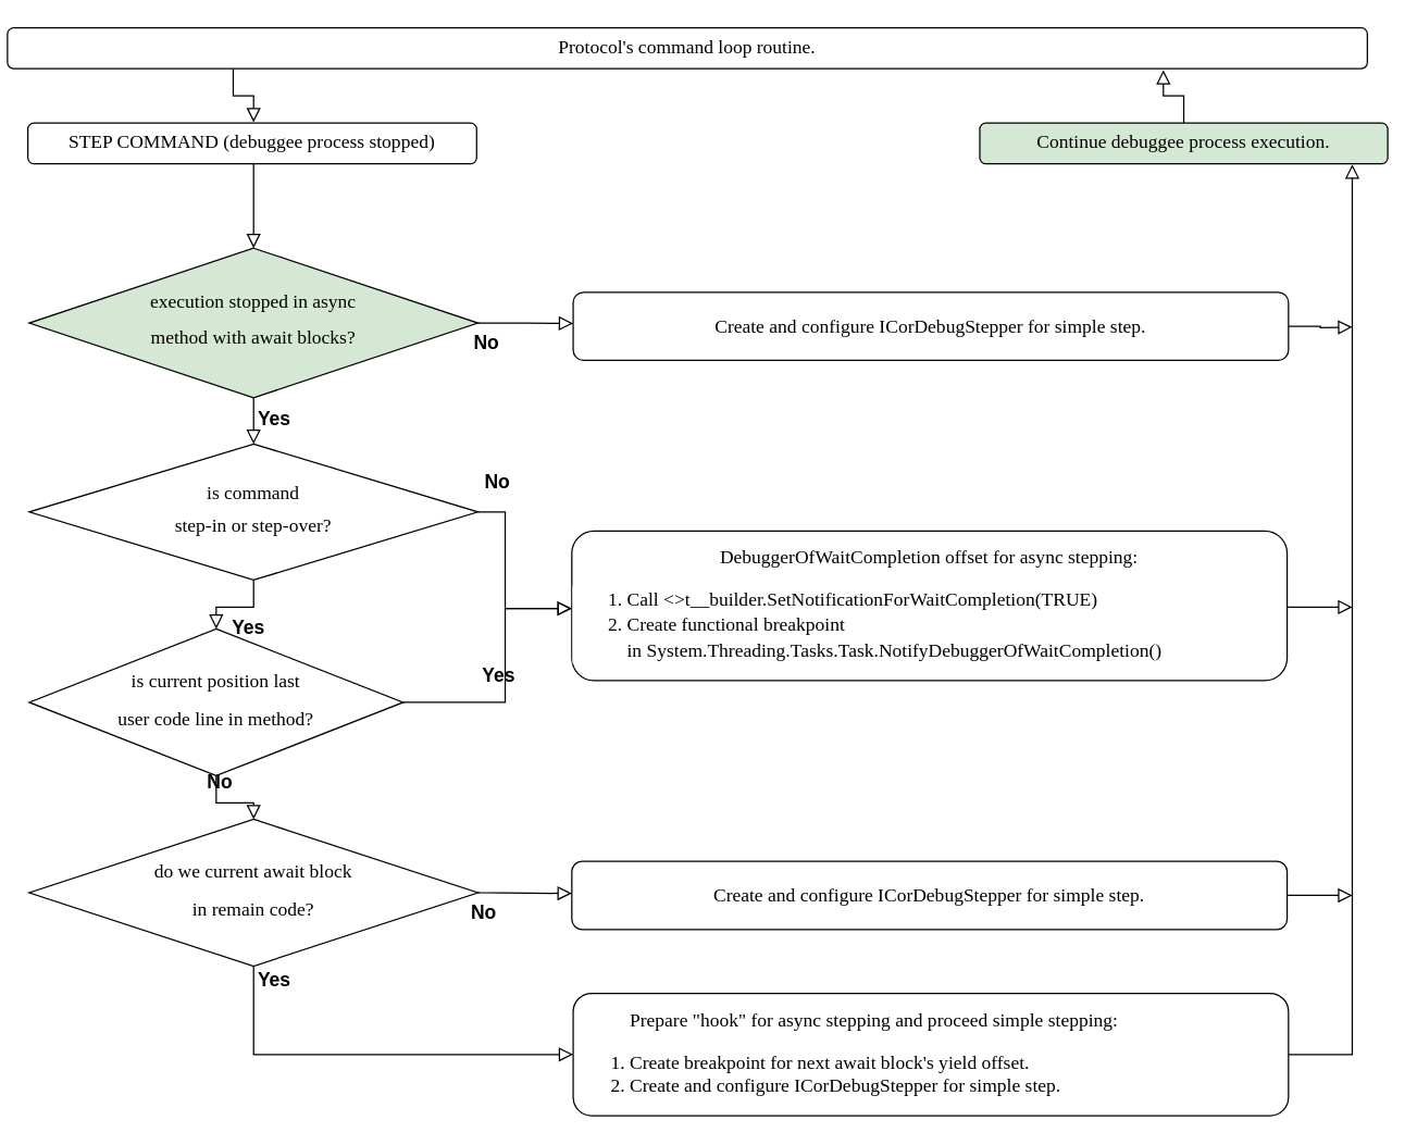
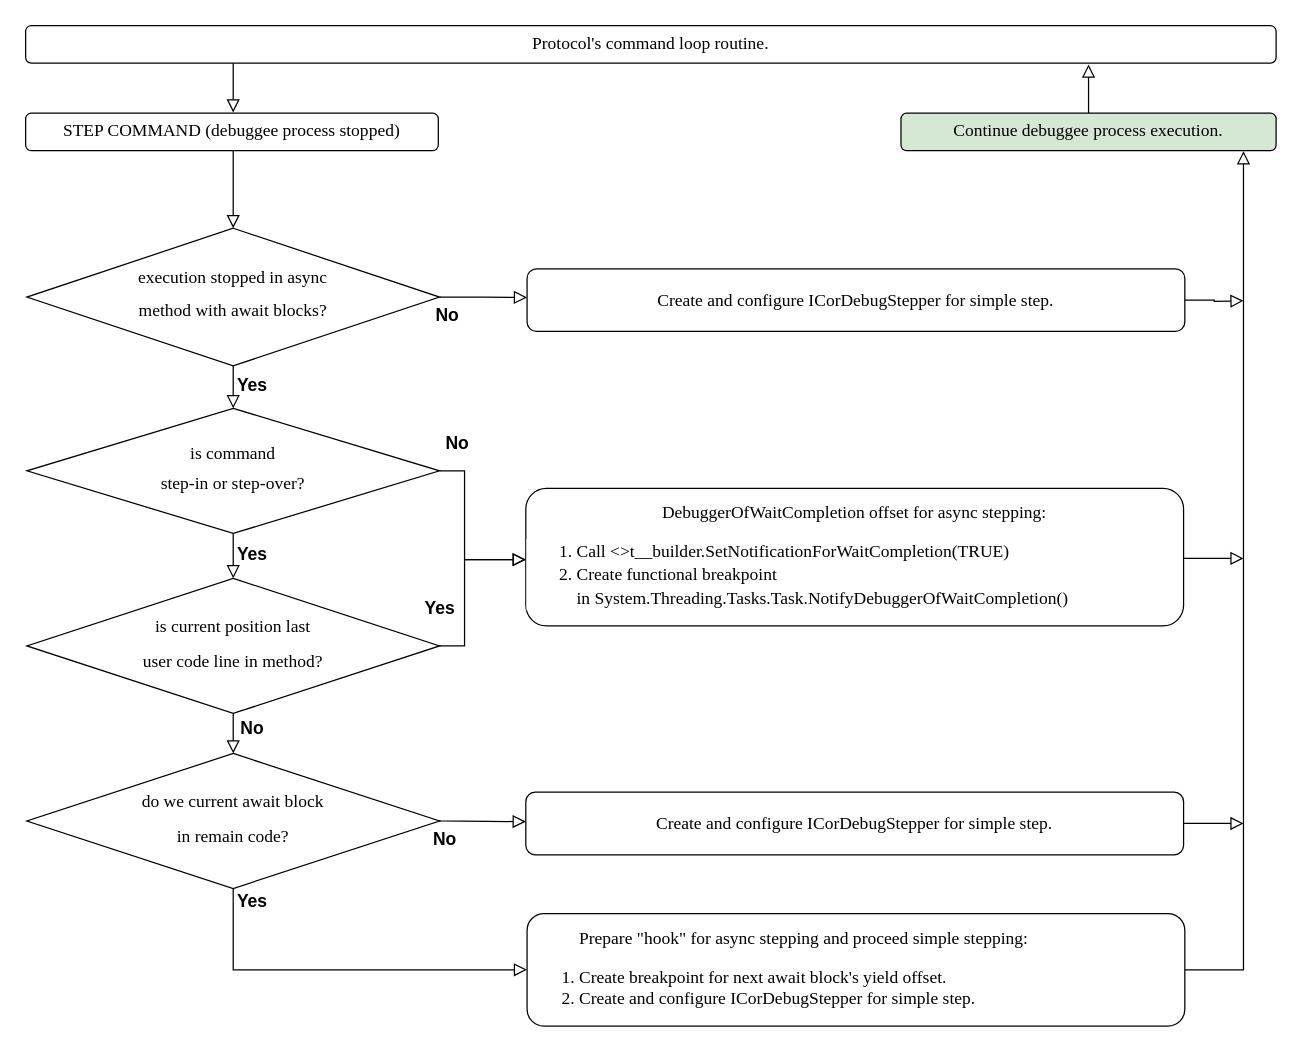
  <mxCell id="0" />
  <mxCell id="1" parent="0" />
  <mxCell id="2" value="" style="rounded=0;html=1;jettySize=auto;orthogonalLoop=1;fontSize=11;endArrow=block;endFill=0;endSize=8;strokeWidth=1;shadow=0;labelBackgroundColor=none;edgeStyle=orthogonalEdgeStyle;entryX=0.5;entryY=0;entryDx=0;entryDy=0;exitX=0.503;exitY=0.996;exitDx=0;exitDy=0;exitPerimeter=0;" parent="1" source="25" target="7" edge="1"><mxGeometry relative="1" as="geometry"><mxPoint x="186" y="123" as="sourcePoint" /><mxPoint x="476" y="152" as="targetPoint" /><Array as="points" /></mxGeometry></mxCell>
  <mxCell id="3" style="edgeStyle=orthogonalEdgeStyle;rounded=0;orthogonalLoop=1;jettySize=auto;html=1;exitX=0.166;exitY=0.969;exitDx=0;exitDy=0;entryX=0.503;entryY=-0.019;entryDx=0;entryDy=0;exitPerimeter=0;endArrow=block;endFill=0;endSize=8;entryPerimeter=0;" parent="1" source="4" target="25" edge="1"><mxGeometry relative="1" as="geometry" /></mxCell>
- <mxCell id="4" value="&lt;font style=&quot;font-size: 14px&quot;&gt;&lt;span style=&quot;font-size: 14px&quot;&gt;Protocol's command loop routine.&lt;/span&gt;&lt;/font&gt;" style="rounded=1;whiteSpace=wrap;html=1;fontSize=14;glass=0;strokeWidth=1;shadow=0;fontFamily=Verdana;" parent="1" vertex="1"><mxGeometry x="5" y="20" width="1000" height="30" as="geometry" /></mxCell>
+ <mxCell id="4" value="&lt;font style=&quot;font-size: 14px&quot;&gt;&lt;span style=&quot;font-size: 14px&quot;&gt;Protocol's command loop routine.&lt;/span&gt;&lt;/font&gt;" style="rounded=1;whiteSpace=wrap;html=1;fontSize=14;glass=0;strokeWidth=1;shadow=0;fontFamily=Verdana;" parent="1" vertex="1"><mxGeometry x="20" y="20" width="1000" height="30" as="geometry" /></mxCell>
  <mxCell id="5" value="Yes" style="rounded=0;html=1;jettySize=auto;orthogonalLoop=1;fontSize=14;endArrow=block;endFill=0;endSize=8;strokeWidth=1;shadow=0;labelBackgroundColor=none;edgeStyle=orthogonalEdgeStyle;fontStyle=1" parent="1" source="7" target="12" edge="1"><mxGeometry x="0.2" y="15" relative="1" as="geometry"><mxPoint as="offset" /></mxGeometry></mxCell>
  <mxCell id="6" value="No" style="edgeStyle=orthogonalEdgeStyle;rounded=0;html=1;jettySize=auto;orthogonalLoop=1;fontSize=14;endArrow=block;endFill=0;strokeWidth=1;shadow=0;labelBackgroundColor=none;fontStyle=1;exitX=1;exitY=0.5;exitDx=0;exitDy=0;endSize=8;entryX=0;entryY=0.458;entryDx=0;entryDy=0;entryPerimeter=0;" parent="1" source="7" target="9" edge="1"><mxGeometry x="-0.816" y="-15" relative="1" as="geometry"><mxPoint as="offset" /><mxPoint x="371" y="237" as="sourcePoint" /><mxPoint x="421" y="238" as="targetPoint" /><Array as="points" /></mxGeometry></mxCell>
- <mxCell id="7" value="&lt;p style=&quot;line-height: 120%&quot;&gt;&lt;font style=&quot;font-size: 14px ; line-height: 100%&quot;&gt;execution stopped in async&lt;/font&gt;&lt;/p&gt;&lt;p style=&quot;line-height: 120%&quot;&gt;&lt;font style=&quot;font-size: 14px ; line-height: 100%&quot;&gt;method with await blocks?&lt;/font&gt;&lt;/p&gt;" style="rhombus;whiteSpace=wrap;html=1;shadow=0;fontFamily=Verdana;fontSize=12;align=center;strokeWidth=1;spacing=6;spacingTop=-4;fillColor=#d5e8d4;" parent="1" vertex="1"><mxGeometry x="21" y="182" width="330" height="110" as="geometry" /></mxCell>
+ <mxCell id="7" value="&lt;p style=&quot;line-height: 120%&quot;&gt;&lt;font style=&quot;font-size: 14px ; line-height: 100%&quot;&gt;execution stopped in async&lt;/font&gt;&lt;/p&gt;&lt;p style=&quot;line-height: 120%&quot;&gt;&lt;font style=&quot;font-size: 14px ; line-height: 100%&quot;&gt;method with await blocks?&lt;/font&gt;&lt;/p&gt;" style="rhombus;whiteSpace=wrap;html=1;shadow=0;fontFamily=Verdana;fontSize=12;align=center;strokeWidth=1;spacing=6;spacingTop=-4;" parent="1" vertex="1"><mxGeometry x="21" y="182" width="330" height="110" as="geometry" /></mxCell>
  <mxCell id="8" style="edgeStyle=orthogonalEdgeStyle;rounded=0;orthogonalLoop=1;jettySize=auto;html=1;exitX=1;exitY=0.5;exitDx=0;exitDy=0;fontSize=14;endSize=8;endArrow=block;endFill=0;" parent="1" source="9" edge="1"><mxGeometry relative="1" as="geometry"><mxPoint x="994" y="240" as="targetPoint" /><mxPoint x="918" y="237.5" as="sourcePoint" /></mxGeometry></mxCell>
  <mxCell id="9" value="&lt;div style=&quot;background-color: rgb(255 , 255 , 255) ; font-size: 14px ; line-height: 19px&quot;&gt;Create and configure ICorDebugStepper for simple step.&lt;br&gt;&lt;/div&gt;" style="rounded=1;whiteSpace=wrap;html=1;fontSize=14;glass=0;strokeWidth=1;shadow=0;fontFamily=Verdana;" parent="1" vertex="1"><mxGeometry x="421" y="214.5" width="526" height="50" as="geometry" /></mxCell>
  <mxCell id="10" value="No" style="rounded=0;html=1;jettySize=auto;orthogonalLoop=1;fontSize=14;endArrow=block;endFill=0;endSize=8;strokeWidth=1;shadow=0;labelBackgroundColor=none;edgeStyle=orthogonalEdgeStyle;fontStyle=1;exitX=1;exitY=0.5;exitDx=0;exitDy=0;" parent="1" source="12" target="14" edge="1"><mxGeometry x="-0.797" y="22" relative="1" as="geometry"><mxPoint as="offset" /><Array as="points"><mxPoint x="371" y="376" /><mxPoint x="371" y="447" /></Array><mxPoint x="371" y="412" as="sourcePoint" /></mxGeometry></mxCell>
  <mxCell id="11" value="Yes" style="edgeStyle=orthogonalEdgeStyle;rounded=0;html=1;jettySize=auto;orthogonalLoop=1;fontSize=14;endArrow=block;endFill=0;endSize=8;strokeWidth=1;shadow=0;labelBackgroundColor=none;fontStyle=1" parent="1" source="12" target="16" edge="1"><mxGeometry x="-0.25" y="15" relative="1" as="geometry"><mxPoint as="offset" /><mxPoint x="422" y="444" as="targetPoint" /></mxGeometry></mxCell>
  <mxCell id="12" value="&lt;p style=&quot;line-height: 100%&quot;&gt;&lt;font style=&quot;font-size: 14px&quot;&gt;is command&lt;/font&gt;&lt;/p&gt;&lt;p style=&quot;line-height: 100%&quot;&gt;&lt;font style=&quot;font-size: 14px&quot;&gt;step-in or step-over?&lt;/font&gt;&lt;/p&gt;" style="rhombus;whiteSpace=wrap;html=1;shadow=0;fontFamily=Verdana;fontSize=12;align=center;strokeWidth=1;spacing=6;spacingTop=-4;" parent="1" vertex="1"><mxGeometry x="21" y="326" width="330" height="100" as="geometry" /></mxCell>
  <mxCell id="13" style="edgeStyle=orthogonalEdgeStyle;rounded=0;orthogonalLoop=1;jettySize=auto;html=1;exitX=1;exitY=0.5;exitDx=0;exitDy=0;endArrow=block;endFill=0;endSize=8;" parent="1" source="14" edge="1"><mxGeometry relative="1" as="geometry"><mxPoint x="-9" y="528" as="sourcePoint" /><mxPoint x="994" y="446" as="targetPoint" /><Array as="points"><mxPoint x="994" y="446" /></Array></mxGeometry></mxCell>
  <mxCell id="14" value="&lt;p style=&quot;line-height: 100%&quot;&gt;&lt;span style=&quot;font-size: 14px ; background-color: rgb(255 , 255 , 255)&quot;&gt;DebuggerOfWaitCompletion offset for async stepping:&lt;/span&gt;&lt;/p&gt;&lt;div style=&quot;background-color: rgb(255 , 255 , 255) ; font-size: 14px ; line-height: 19px&quot;&gt;&lt;ol style=&quot;font-size: 14px&quot;&gt;&lt;li style=&quot;text-align: left ; font-size: 14px&quot;&gt;&lt;span style=&quot;font-size: 14px&quot;&gt;Call &amp;lt;&amp;gt;t__builder.SetNotificationForWaitCompletion(TRUE)&lt;/span&gt;&lt;/li&gt;&lt;li style=&quot;text-align: left ; font-size: 14px&quot;&gt;&lt;span style=&quot;font-size: 14px&quot;&gt;Create functional breakpoint in&amp;nbsp;&lt;/span&gt;&lt;span style=&quot;text-align: left ; font-size: 14px&quot;&gt;System.Threading.Tasks.Task.&lt;/span&gt;&lt;span style=&quot;text-align: left ; font-size: 14px&quot;&gt;NotifyDebuggerOfWaitCompletion()&lt;/span&gt;&lt;/li&gt;&lt;/ol&gt;&lt;/div&gt;&lt;p&gt;&lt;/p&gt;" style="rounded=1;whiteSpace=wrap;html=1;fontSize=14;glass=0;strokeWidth=1;shadow=0;fontFamily=Verdana;" parent="1" vertex="1"><mxGeometry x="420" y="390" width="526" height="110" as="geometry" /></mxCell>
  <mxCell id="15" value="Yes" style="edgeStyle=orthogonalEdgeStyle;rounded=0;html=1;jettySize=auto;orthogonalLoop=1;fontSize=14;endArrow=block;endFill=0;endSize=8;strokeWidth=1;shadow=0;labelBackgroundColor=none;exitX=1;exitY=0.5;exitDx=0;exitDy=0;fontStyle=1;entryX=0;entryY=0.518;entryDx=0;entryDy=0;entryPerimeter=0;" parent="1" source="16" target="14" edge="1"><mxGeometry x="-0.273" y="20" relative="1" as="geometry"><mxPoint as="offset" /><mxPoint x="282" y="484" as="sourcePoint" /><mxPoint x="400" y="450" as="targetPoint" /><Array as="points"><mxPoint x="371" y="516" /><mxPoint x="371" y="447" /></Array></mxGeometry></mxCell>
- <mxCell id="16" value="&lt;p style=&quot;line-height: 100% ; font-size: 14px&quot;&gt;is current position&amp;nbsp;&lt;span&gt;last&lt;/span&gt;&lt;/p&gt;&lt;p style=&quot;line-height: 100% ; font-size: 14px&quot;&gt;&lt;span&gt;user&amp;nbsp;&lt;/span&gt;&lt;span&gt;code line in method?&lt;/span&gt;&lt;/p&gt;" style="rhombus;whiteSpace=wrap;html=1;shadow=0;fontFamily=Verdana;fontSize=14;align=center;strokeWidth=1;spacing=6;spacingTop=-4;fontStyle=0" parent="1" vertex="1"><mxGeometry x="21" y="462" width="275" height="108" as="geometry" /></mxCell>
+ <mxCell id="16" value="&lt;p style=&quot;line-height: 100% ; font-size: 14px&quot;&gt;is current position&amp;nbsp;&lt;span&gt;last&lt;/span&gt;&lt;/p&gt;&lt;p style=&quot;line-height: 100% ; font-size: 14px&quot;&gt;&lt;span&gt;user&amp;nbsp;&lt;/span&gt;&lt;span&gt;code line in method?&lt;/span&gt;&lt;/p&gt;" style="rhombus;whiteSpace=wrap;html=1;shadow=0;fontFamily=Verdana;fontSize=14;align=center;strokeWidth=1;spacing=6;spacingTop=-4;fontStyle=0" parent="1" vertex="1"><mxGeometry x="21" y="462" width="330" height="108" as="geometry" /></mxCell>
  <mxCell id="17" style="edgeStyle=orthogonalEdgeStyle;rounded=0;orthogonalLoop=1;jettySize=auto;html=1;exitX=1;exitY=0.5;exitDx=0;exitDy=0;fontSize=14;endSize=8;endArrow=block;endFill=0;entryX=0.913;entryY=1.012;entryDx=0;entryDy=0;entryPerimeter=0;" parent="1" source="18" edge="1" target="27"><mxGeometry relative="1" as="geometry"><mxPoint x="994" y="122" as="targetPoint" /><mxPoint x="864" y="744" as="sourcePoint" /></mxGeometry></mxCell>
  <mxCell id="18" value="&lt;p style=&quot;line-height: 100%&quot;&gt;&lt;/p&gt;&lt;div&gt;&lt;blockquote style=&quot;margin: 0 0 0 40px ; border: none ; padding: 0px&quot;&gt;&lt;div style=&quot;text-align: center&quot;&gt;Prepare &quot;hook&quot; for async stepping and proceed simple stepping:&lt;/div&gt;&lt;/blockquote&gt;&lt;/div&gt;&lt;ol&gt;&lt;li&gt;&lt;span&gt;Create breakpoint for next await block's&lt;/span&gt;&lt;span&gt;&amp;nbsp;yield offset.&lt;/span&gt;&lt;/li&gt;&lt;li&gt;&lt;span style=&quot;text-align: center ; background-color: rgb(255 , 255 , 255)&quot;&gt;Create and configure ICorDebugStepper for simple step.&lt;/span&gt;&lt;br&gt;&lt;/li&gt;&lt;/ol&gt;&lt;p&gt;&lt;/p&gt;" style="rounded=1;whiteSpace=wrap;html=1;fontSize=14;glass=0;strokeWidth=1;shadow=0;align=left;fontFamily=Verdana;" parent="1" vertex="1"><mxGeometry x="421" y="730" width="526" height="90" as="geometry" /></mxCell>
  <mxCell id="19" value="No" style="rounded=0;html=1;jettySize=auto;orthogonalLoop=1;fontSize=14;endArrow=block;endFill=0;endSize=8;strokeWidth=1;shadow=0;labelBackgroundColor=none;edgeStyle=orthogonalEdgeStyle;exitX=0.5;exitY=1;exitDx=0;exitDy=0;entryX=0.5;entryY=0;entryDx=0;entryDy=0;fontStyle=1" parent="1" source="16" target="20" edge="1"><mxGeometry x="-0.25" y="15" relative="1" as="geometry"><mxPoint as="offset" /><mxPoint x="531" y="534" as="sourcePoint" /><mxPoint x="531" y="574" as="targetPoint" /></mxGeometry></mxCell>
  <mxCell id="20" value="&lt;p style=&quot;line-height: 100% ; font-size: 14px&quot;&gt;do we current await block&lt;/p&gt;&lt;p style=&quot;line-height: 100%&quot;&gt;in&amp;nbsp;&lt;span&gt;remain code&lt;/span&gt;&lt;span style=&quot;font-size: 14px&quot;&gt;?&lt;/span&gt;&lt;/p&gt;" style="rhombus;whiteSpace=wrap;html=1;shadow=0;fontFamily=Verdana;fontSize=14;align=center;strokeWidth=1;spacing=6;spacingTop=-4;fontStyle=0" parent="1" vertex="1"><mxGeometry x="21" y="602" width="330" height="108" as="geometry" /></mxCell>
  <mxCell id="21" value="No" style="edgeStyle=orthogonalEdgeStyle;rounded=0;html=1;jettySize=auto;orthogonalLoop=1;fontSize=14;endArrow=block;endFill=0;strokeWidth=1;shadow=0;labelBackgroundColor=none;fontStyle=1;endSize=8;exitX=1.003;exitY=0.5;exitDx=0;exitDy=0;exitPerimeter=0;" parent="1" source="20" edge="1"><mxGeometry x="-0.816" y="-15" relative="1" as="geometry"><mxPoint as="offset" /><mxPoint x="350" y="657" as="sourcePoint" /><mxPoint x="420" y="656.5" as="targetPoint" /><Array as="points"><mxPoint x="350" y="656" /></Array></mxGeometry></mxCell>
  <mxCell id="22" style="edgeStyle=orthogonalEdgeStyle;rounded=0;orthogonalLoop=1;jettySize=auto;html=1;exitX=1;exitY=0.5;exitDx=0;exitDy=0;endSize=8;strokeColor=#000000;fontSize=14;endArrow=block;endFill=0;" parent="1" source="23" edge="1"><mxGeometry relative="1" as="geometry"><mxPoint x="994" y="658" as="targetPoint" /><Array as="points"><mxPoint x="994" y="658" /></Array></mxGeometry></mxCell>
  <mxCell id="23" value="&lt;div style=&quot;background-color: rgb(255 , 255 , 255) ; font-size: 14px ; line-height: 19px&quot;&gt;Create and configure ICorDebugStepper for simple step.&lt;br&gt;&lt;/div&gt;" style="rounded=1;whiteSpace=wrap;html=1;fontSize=14;glass=0;strokeWidth=1;shadow=0;fontFamily=Verdana;" parent="1" vertex="1"><mxGeometry x="420" y="633" width="526" height="50" as="geometry" /></mxCell>
  <mxCell id="24" value="Yes" style="edgeStyle=orthogonalEdgeStyle;rounded=0;html=1;jettySize=auto;orthogonalLoop=1;fontSize=14;endArrow=block;endFill=0;endSize=8;strokeWidth=1;shadow=0;labelBackgroundColor=none;fontStyle=1;entryX=0;entryY=0.5;entryDx=0;entryDy=0;exitX=0.5;exitY=1;exitDx=0;exitDy=0;" parent="1" source="20" target="18" edge="1"><mxGeometry x="-0.931" y="15" relative="1" as="geometry"><mxPoint as="offset" /><mxPoint x="196" y="472" as="targetPoint" /><mxPoint x="301" y="802" as="sourcePoint" /></mxGeometry></mxCell>
  <mxCell id="25" value="STEP COMMAND (debuggee process stopped)" style="rounded=1;whiteSpace=wrap;html=1;fontSize=14;glass=0;strokeWidth=1;shadow=0;fontFamily=Verdana;" parent="1" vertex="1"><mxGeometry x="20" y="90" width="330" height="30" as="geometry" /></mxCell>
  <mxCell id="26" style="edgeStyle=orthogonalEdgeStyle;rounded=0;orthogonalLoop=1;jettySize=auto;html=1;exitX=0.5;exitY=0;exitDx=0;exitDy=0;entryX=0.85;entryY=1.033;entryDx=0;entryDy=0;entryPerimeter=0;endSize=8;endArrow=block;endFill=0;" parent="1" source="27" target="4" edge="1"><mxGeometry relative="1" as="geometry" /></mxCell>
  <mxCell id="27" value="&lt;span style=&quot;text-align: left&quot;&gt;Continue debuggee process execution.&lt;/span&gt;" style="rounded=1;whiteSpace=wrap;html=1;fontSize=14;glass=0;strokeWidth=1;shadow=0;fontFamily=Verdana;fillColor=#d5e8d4;" parent="1" vertex="1"><mxGeometry x="720" y="90" width="300" height="30" as="geometry" /></mxCell>
